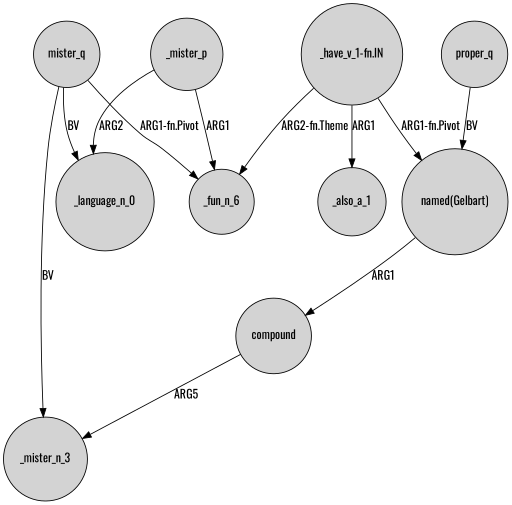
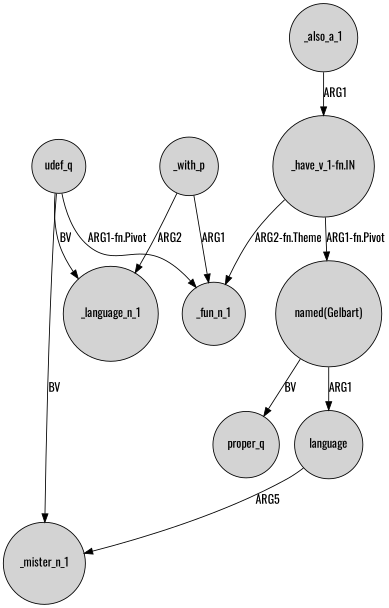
  digraph {
    fontname=Oswald
    node [fontname=Oswald shape=circle style=filled]
    edge [fontname=Oswald]
-   udef_q [label=mister_q]
-   _mister_n_1 [label=_mister_n_3]
-   _fun_n_1 [label=_fun_n_6]
-   _language_n_1 [label=_language_n_0]
-   _with_p [label=_mister_p]
+   udef_q
+   _mister_n_1
+   _fun_n_1
+   _language_n_1
+   _with_p
    "_have_v_1-fn.IN"
    "named(Gelbart)"
-   compound
+   compound [label=language]
    _also_a_1
    proper_q
    udef_q -> _mister_n_1 [label=BV]
    udef_q -> _fun_n_1 [label="ARG1-fn.Pivot"]
    udef_q -> _language_n_1 [label=BV]
    _with_p -> _fun_n_1 [label=ARG1]
    _with_p -> _language_n_1 [label=ARG2]
    "_have_v_1-fn.IN" -> _fun_n_1 [label="ARG2-fn.Theme"]
    "_have_v_1-fn.IN" -> "named(Gelbart)" [label="ARG1-fn.Pivot"]
    "named(Gelbart)" -> compound [label=ARG1]
    compound -> _mister_n_1 [label=ARG5]
-   "_have_v_1-fn.IN" -> _also_a_1 [label=ARG1]
-   proper_q -> "named(Gelbart)" [label=BV]
+   _also_a_1 -> "_have_v_1-fn.IN" [label=ARG1]
+   "named(Gelbart)" -> proper_q [label=BV]
  }
